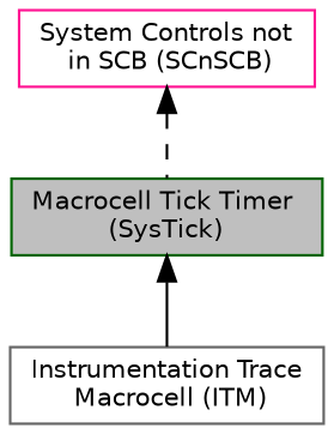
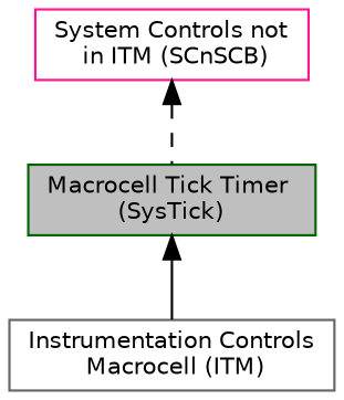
  digraph {
    rankdir=TB
    node [fillcolor=white fontname=Helvetica fontsize=10 shape=box style=filled]
    edge [dir=back fontname=Helvetica fontsize=10 labelfontname=Helvetica labelfontsize=10 shape=plaintext]
-   n1 [color=gray40 height=0.2 label="Instrumentation Trace\l Macrocell (ITM)" width=0.4]
-   n2 [color=deeppink height=0.2 label="System Controls not\l in SCB (SCnSCB)" width=0.4]
+   n1 [color=gray40 height=0.2 label="Instrumentation Controls\l Macrocell (ITM)" width=0.4]
+   n2 [color=deeppink height=0.2 label="System Controls not\l in ITM (SCnSCB)" width=0.4]
    n3 [color=darkgreen fillcolor=grey75 fontcolor=black height=0.2 label="Macrocell Tick Timer \l(SysTick)" width=0.4]
    n2 -> n3 [style=dashed]
    n3 -> n1 [style=solid]
  }
